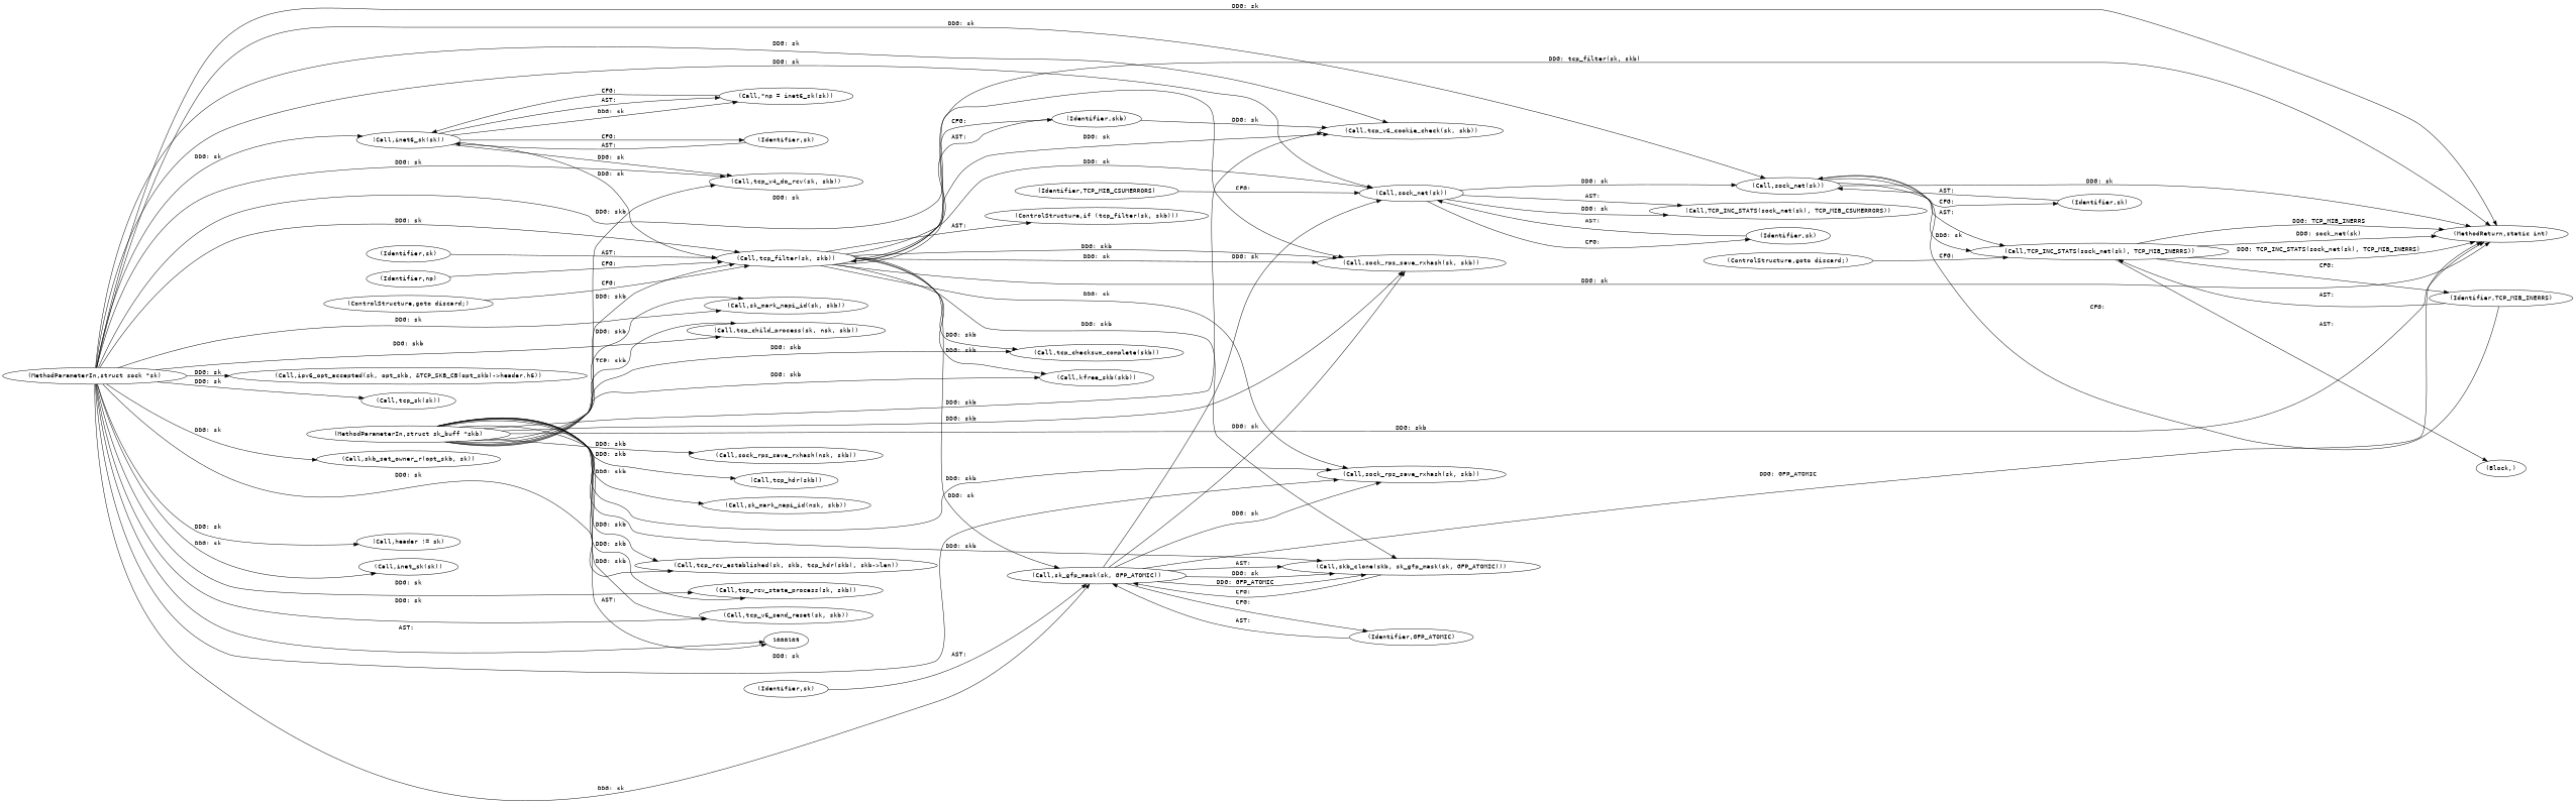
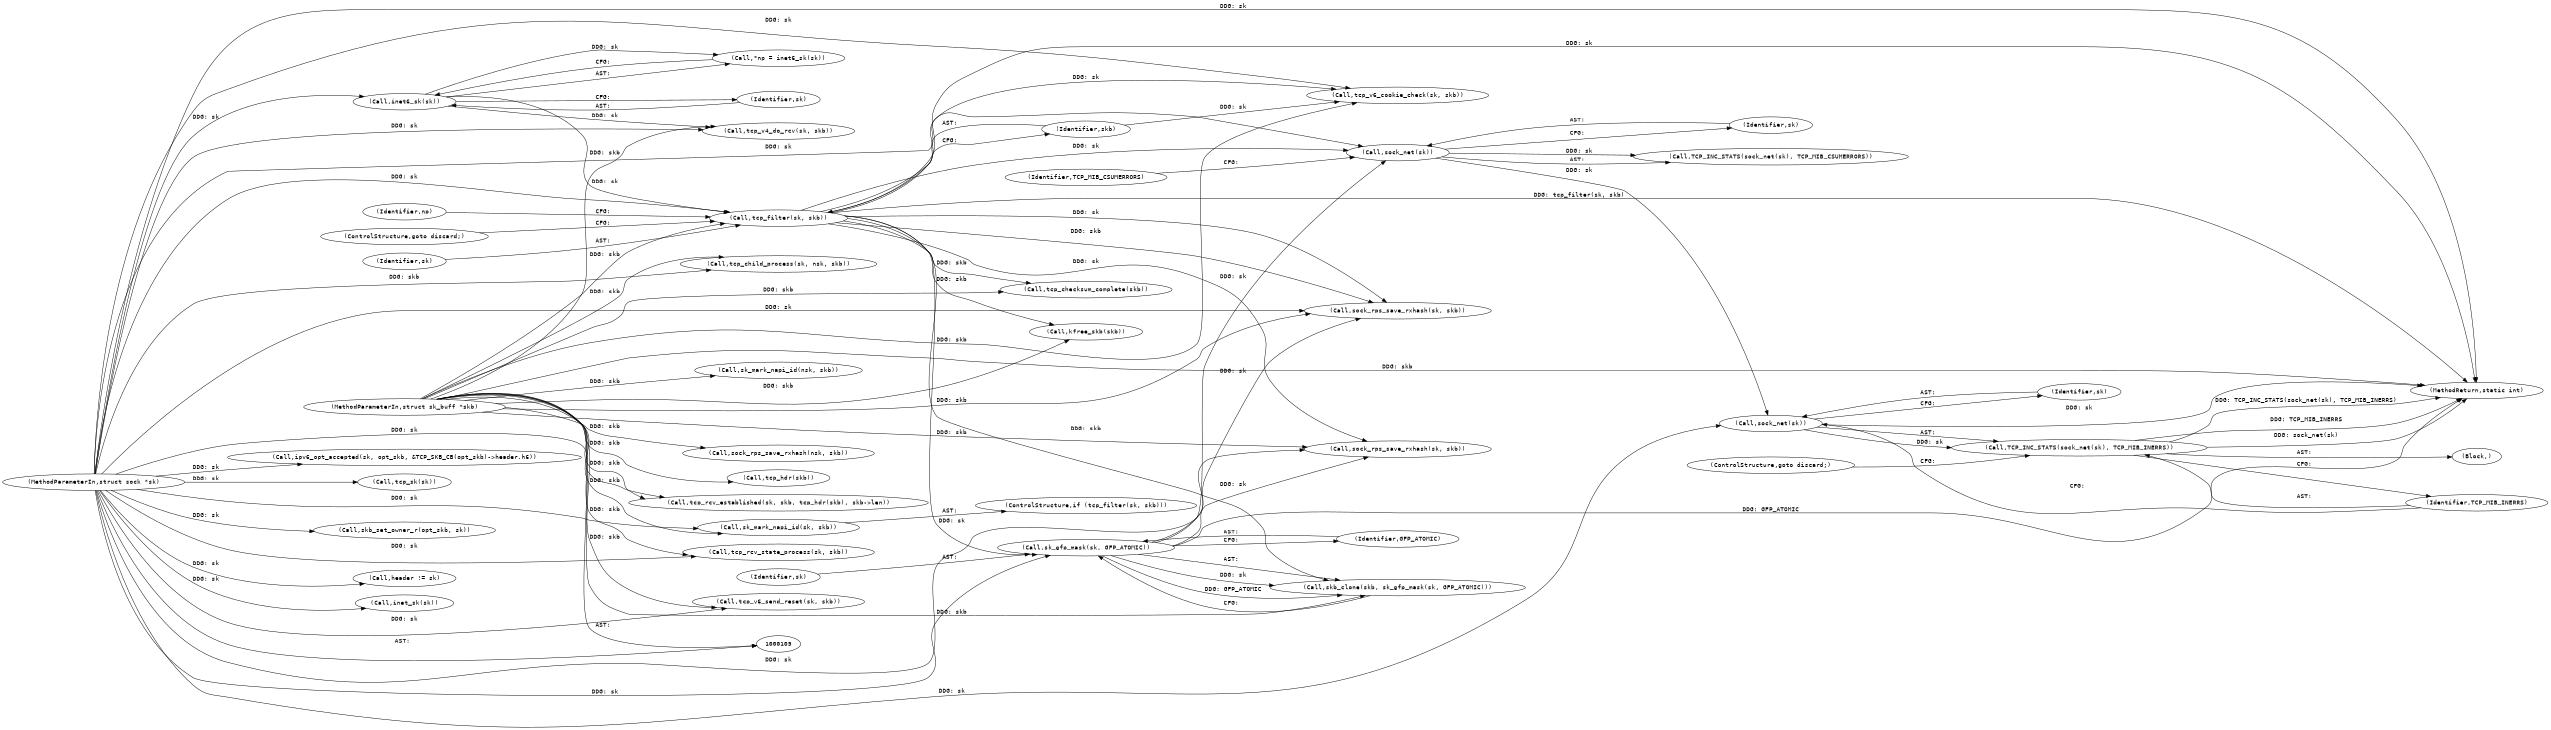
  digraph {
    fontname="DejaVu Sans Mono"
    rankdir=LR
    node [fontname="DejaVu Sans Mono"]
    edge [fontname="DejaVu Sans Mono"]
    n1 [label="(Call,sock_net(sk))"]
    n2 [label="(Call,TCP_INC_STATS(sock_net(sk), TCP_MIB_INERRS))"]
    n3 [label="(MethodReturn,static int)"]
    n4 [label="(Identifier,sk)"]
    n5 [label="(Identifier,TCP_MIB_INERRS)"]
    n6 [label="(Block,)"]
    n7 [label="(Call,sock_net(sk))"]
    n8 [label="(Identifier,sk)"]
    n9 [label="(Call,TCP_INC_STATS(sock_net(sk), TCP_MIB_CSUMERRORS))"]
    n10 [label="(Call,tcp_filter(sk, skb))"]
    n11 [label="(Call,sk_gfp_mask(sk, GFP_ATOMIC))"]
    n12 [label="(Call,sock_rps_save_rxhash(sk, skb))"]
    n13 [label="(Call,kfree_skb(skb))"]
    n14 [label="(Call,sock_rps_save_rxhash(sk, skb))"]
    n15 [label="(Call,skb_clone(skb, sk_gfp_mask(sk, GFP_ATOMIC)))"]
    n16 [label="(Identifier,skb)"]
    n17 [label="(Call,tcp_v6_cookie_check(sk, skb))"]
    n18 [label="(Call,tcp_checksum_complete(skb))"]
    n19 [label="(ControlStructure,if (tcp_filter(sk, skb)))"]
    n20 [label="(Identifier,GFP_ATOMIC)"]
    n21 [label="(Call,inet6_sk(sk))"]
    n22 [label="(Call,tcp_v4_do_rcv(sk, skb))"]
    n23 [label="(Call,*np = inet6_sk(sk))"]
    n24 [label="(Identifier,sk)"]
    n25 [label="(MethodParameterIn,struct sock *sk)"]
    n26 [label="(Call,sk_mark_napi_id(sk, skb))"]
    n27 [label="(Call,tcp_child_process(sk, nsk, skb))"]
    n28 [label="(Call,tcp_rcv_established(sk, skb, tcp_hdr(skb), skb->len))"]
    n29 [label="(Call,ipv6_opt_accepted(sk, opt_skb, &TCP_SKB_CB(opt_skb)->header.h6))"]
    n30 [label="(Call,tcp_sk(sk))"]
    n31 [label="(Call,tcp_rcv_state_process(sk, skb))"]
    n32 [label="(Call,skb_set_owner_r(opt_skb, sk))"]
    n33 [label="(Call,tcp_v6_send_reset(sk, skb))"]
    n34 [label="(Call,header != sk)"]
    n35 [label="(Call,inet_sk(sk))"]
    1000105
    n37 [label="(MethodParameterIn,struct sk_buff *skb)"]
    n38 [label="(Call,sock_rps_save_rxhash(nsk, skb))"]
    n39 [label="(Call,tcp_hdr(skb))"]
    n40 [label="(Call,sk_mark_napi_id(nsk, skb))"]
    n41 [label="(ControlStructure,goto discard;)"]
    n42 [label="(Identifier,TCP_MIB_CSUMERRORS)"]
    n43 [label="(Identifier,sk)"]
    n44 [label="(Identifier,sk)"]
    n45 [label="(Identifier,np)"]
    n46 [label="(ControlStructure,goto discard;)"]
    n1 -> n2 [label="AST: "]
    n1 -> n2 [label="DDG: sk"]
    n1 -> n3 [label="DDG: sk"]
    n1 -> n4 [label="CFG: "]
    n2 -> n3 [label="DDG: sock_net(sk)"]
    n2 -> n3 [label="DDG: TCP_INC_STATS(sock_net(sk), TCP_MIB_INERRS)"]
    n2 -> n3 [label="DDG: TCP_MIB_INERRS"]
    n2 -> n5 [label="CFG: "]
    n2 -> n6 [label="AST: "]
    n4 -> n1 [label="AST: "]
    n5 -> n1 [label="CFG: "]
    n5 -> n2 [label="AST: "]
    n7 -> n1 [label="DDG: sk"]
    n7 -> n8 [label="CFG: "]
    n7 -> n9 [label="AST: "]
    n7 -> n9 [label="DDG: sk"]
    n8 -> n7 [label="AST: "]
    n10 -> n3 [label="DDG: sk"]
    n10 -> n3 [label="DDG: tcp_filter(sk, skb)"]
    n10 -> n7 [label="DDG: sk"]
    n10 -> n11 [label="DDG: sk"]
    n10 -> n12 [label="DDG: sk"]
    n10 -> n13 [label="DDG: skb"]
    n10 -> n14 [label="DDG: sk"]
    n10 -> n14 [label="DDG: skb"]
    n10 -> n15 [label="DDG: skb"]
    n10 -> n16 [label="CFG: "]
    n10 -> n17 [label="DDG: sk"]
    n10 -> n18 [label="DDG: skb"]
-   n10 -> n19 [label="AST: "]
+   n26 -> n19 [label="AST: "]
    n11 -> n3 [label="DDG: GFP_ATOMIC"]
    n11 -> n7 [label="DDG: sk"]
    n11 -> n12 [label="DDG: sk"]
    n11 -> n14 [label="DDG: sk"]
    n11 -> n15 [label="AST: "]
    n11 -> n15 [label="DDG: sk"]
    n11 -> n15 [label="DDG: GFP_ATOMIC"]
    n11 -> n20 [label="CFG: "]
    n15 -> n11 [label="CFG: "]
    n16 -> n10 [label="AST: "]
    n16 -> n17 [label="DDG: sk"]
    n20 -> n11 [label="AST: "]
    n21 -> n10 [label="DDG: sk"]
    n21 -> n22 [label="DDG: sk"]
    n21 -> n23 [label="AST: "]
    n21 -> n23 [label="DDG: sk"]
    n21 -> n24 [label="CFG: "]
    n23 -> n21 [label="CFG: "]
    n24 -> n21 [label="AST: "]
    n25 -> n1 [label="DDG: sk"]
    n25 -> n3 [label="DDG: sk"]
    n25 -> n7 [label="DDG: sk"]
    n25 -> n10 [label="DDG: sk"]
    n25 -> n11 [label="DDG: sk"]
    n25 -> n12 [label="DDG: sk"]
    n25 -> n14 [label="DDG: sk"]
    n25 -> n17 [label="DDG: sk"]
    n25 -> n21 [label="DDG: sk"]
    n25 -> n22 [label="DDG: sk"]
    n25 -> n26 [label="DDG: sk"]
    n25 -> n27 [label="DDG: skb"]
    n25 -> n28 [label="DDG: sk"]
    n25 -> n29 [label="DDG: sk"]
    n25 -> n30 [label="DDG: sk"]
    n25 -> n31 [label="DDG: sk"]
    n25 -> n32 [label="DDG: sk"]
    n25 -> n33 [label="DDG: sk"]
    n25 -> n34 [label="DDG: sk"]
    n25 -> n35 [label="DDG: sk"]
    n25 -> 1000105 [label="AST: "]
    n37 -> n3 [label="DDG: skb"]
    n37 -> n10 [label="DDG: skb"]
    n37 -> n12 [label="DDG: skb"]
    n37 -> n13 [label="DDG: skb"]
    n37 -> n14 [label="DDG: skb"]
    n37 -> n15 [label="DDG: skb"]
    n37 -> n17 [label="DDG: skb"]
    n37 -> n18 [label="DDG: skb"]
    n37 -> n22 [label="DDG: skb"]
    n37 -> n26 [label="DDG: skb"]
-   n37 -> n27 [label="TCP: skb"]
+   n37 -> n27 [label="DDG: skb"]
    n37 -> n28 [label="DDG: skb"]
    n37 -> n31 [label="DDG: skb"]
    n37 -> n33 [label="DDG: skb"]
    n37 -> 1000105 [label="AST: "]
    n37 -> n38 [label="DDG: skb"]
    n37 -> n39 [label="DDG: skb"]
    n37 -> n40 [label="DDG: skb"]
    n41 -> n2 [label="CFG: "]
    n42 -> n7 [label="CFG: "]
    n43 -> n11 [label="AST: "]
    n44 -> n10 [label="AST: "]
    n45 -> n10 [label="CFG: "]
    n46 -> n10 [label="CFG: "]
  }
